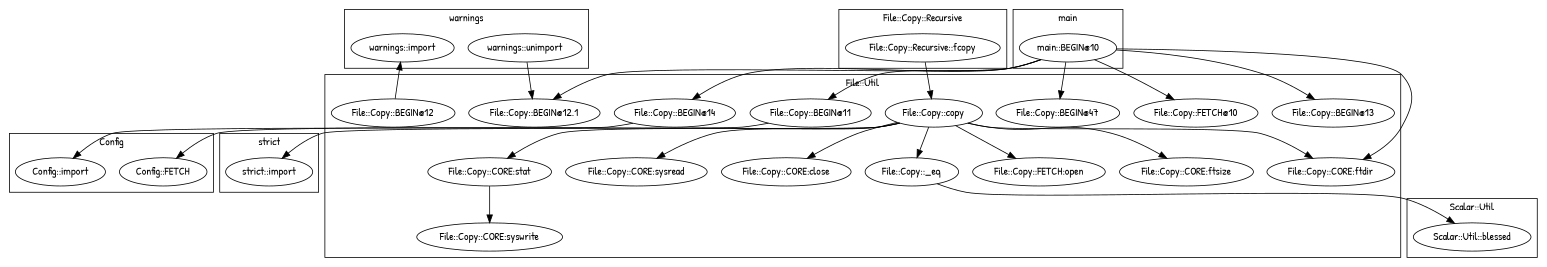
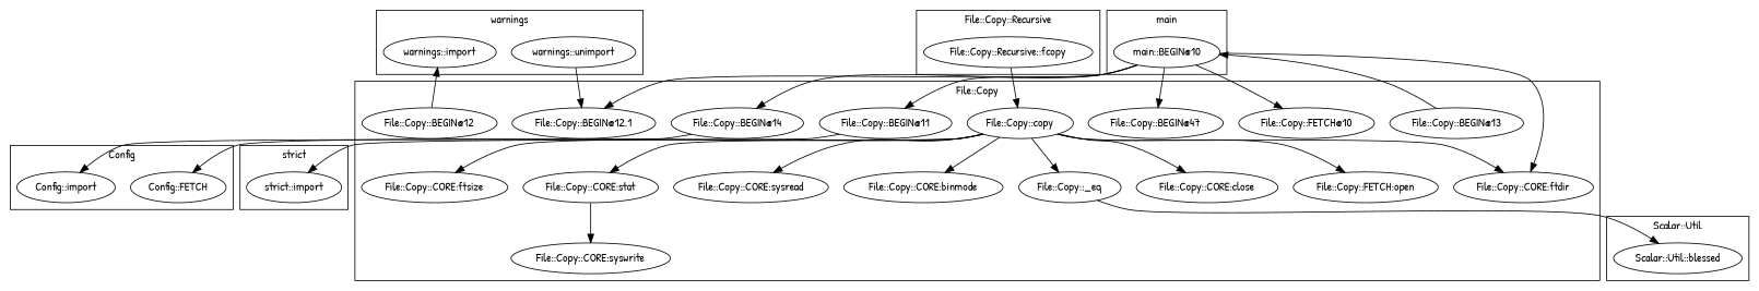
  digraph {
    fontname="Patrick Hand"
    node [fontname="Patrick Hand"]
    edge [fontname="Patrick Hand"]
    "Config::import"
    "Config::FETCH"
    "Scalar::Util::blessed"
    "warnings::unimport"
    "warnings::import"
    "File::Copy::BEGIN@13"
    "File::Copy::copy"
    "File::Copy::BEGIN@12"
    n9 [label="File::Copy::FETCH@10"]
    "File::Copy::BEGIN@11"
+   "File::Copy::CORE:binmode"
    "File::Copy::BEGIN@47"
    "File::Copy::CORE:syswrite"
    "File::Copy::BEGIN@14"
    "File::Copy::CORE:close"
    n16 [label="File::Copy::FETCH:open"]
    "File::Copy::CORE:ftsize"
    "File::Copy::CORE:stat"
    "File::Copy::CORE:sysread"
    "File::Copy::CORE:ftdir"
    "File::Copy::BEGIN@12.1"
    "File::Copy::_eq"
    "main::BEGIN@10"
    "strict::import"
    "File::Copy::Recursive::fcopy"
    subgraph cluster_1 {
      label=Config
      "Config::import"
      "Config::FETCH"
    }
    subgraph cluster_2 {
      label="Scalar::Util"
      "Scalar::Util::blessed"
    }
    subgraph cluster_3 {
      label=warnings
      "warnings::unimport"
      "warnings::import"
    }
    subgraph cluster_4 {
-     label="File::Util"
+     label="File::Copy"
      "File::Copy::BEGIN@13"
      "File::Copy::copy"
      "File::Copy::BEGIN@12"
      n9
      "File::Copy::BEGIN@11"
+     "File::Copy::CORE:binmode"
      "File::Copy::BEGIN@47"
      "File::Copy::CORE:syswrite"
      "File::Copy::BEGIN@14"
      "File::Copy::CORE:close"
      n16
      "File::Copy::CORE:ftsize"
      "File::Copy::CORE:stat"
      "File::Copy::CORE:sysread"
      "File::Copy::CORE:ftdir"
      "File::Copy::BEGIN@12.1"
      "File::Copy::_eq"
    }
    subgraph cluster_5 {
      label=main
      "main::BEGIN@10"
    }
    subgraph cluster_6 {
      label="strict"
      "strict::import"
    }
    subgraph cluster_7 {
      label="File::Copy::Recursive"
      "File::Copy::Recursive::fcopy"
    }
    "warnings::unimport" -> "File::Copy::BEGIN@12.1"
    "File::Copy::copy" -> "Config::FETCH"
+   "File::Copy::copy" -> "File::Copy::CORE:binmode"
    "File::Copy::copy" -> "File::Copy::CORE:close"
    "File::Copy::copy" -> n16
    "File::Copy::copy" -> "File::Copy::CORE:ftsize"
    "File::Copy::copy" -> "File::Copy::CORE:stat"
    "File::Copy::copy" -> "File::Copy::CORE:sysread"
    "File::Copy::copy" -> "File::Copy::CORE:ftdir"
    "File::Copy::copy" -> "File::Copy::_eq"
    "File::Copy::BEGIN@12" -> "warnings::import"
    "File::Copy::BEGIN@11" -> "strict::import"
    "File::Copy::BEGIN@14" -> "Config::import"
    "File::Copy::CORE:stat" -> "File::Copy::CORE:syswrite"
    "File::Copy::_eq" -> "Scalar::Util::blessed"
-   "main::BEGIN@10" -> "File::Copy::BEGIN@13"
+   "File::Copy::BEGIN@13" -> "main::BEGIN@10"
    "main::BEGIN@10" -> n9
    "main::BEGIN@10" -> "File::Copy::BEGIN@11"
    "main::BEGIN@10" -> "File::Copy::BEGIN@47"
    "main::BEGIN@10" -> "File::Copy::BEGIN@14"
    "main::BEGIN@10" -> "File::Copy::CORE:ftdir"
    "main::BEGIN@10" -> "File::Copy::BEGIN@12.1"
    "File::Copy::Recursive::fcopy" -> "File::Copy::copy"
  }
